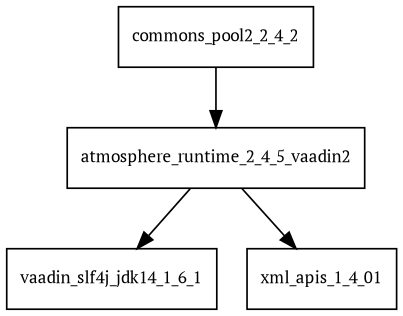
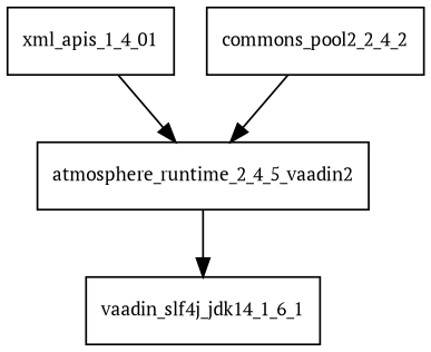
  digraph {
    fontname="PT Serif"
    node [fontname="PT Serif" fontsize=10.0 shape=box]
    edge [fontname="PT Serif"]
    atmosphere_runtime_2_4_5_vaadin2
    vaadin_slf4j_jdk14_1_6_1
    xml_apis_1_4_01
    commons_pool2_2_4_2
    atmosphere_runtime_2_4_5_vaadin2 -> vaadin_slf4j_jdk14_1_6_1
-   atmosphere_runtime_2_4_5_vaadin2 -> xml_apis_1_4_01
+   xml_apis_1_4_01 -> atmosphere_runtime_2_4_5_vaadin2
    commons_pool2_2_4_2 -> atmosphere_runtime_2_4_5_vaadin2
  }
